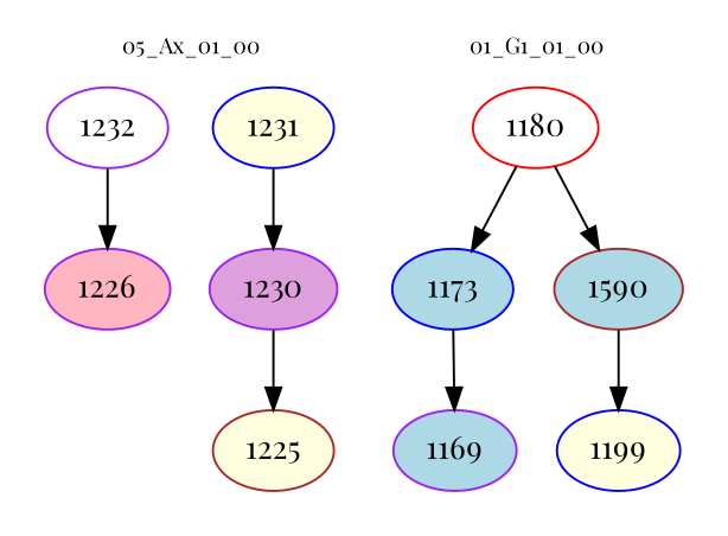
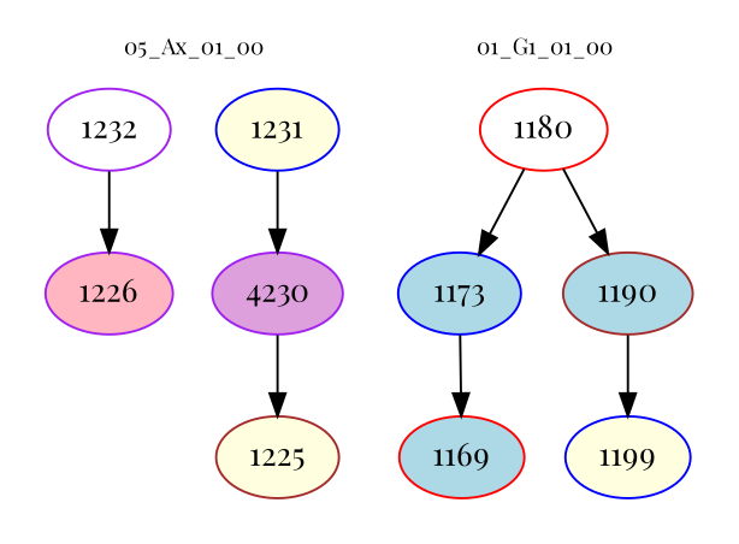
  digraph {
    fontname="Playfair Display"
    node [color=blue fillcolor=lightyellow fontname="Playfair Display" style=filled]
    edge [color=black fontname="Playfair Display"]
    n1 [label=1231]
-   n2 [color=purple fillcolor=plum label=1230]
+   n2 [color=purple fillcolor=plum label=4230]
    n3 [color=purple fillcolor=white label=1232]
    n4 [color=brown label=1225]
    n5 [color=purple fillcolor=lightpink label=1226]
    n6 [color=red fillcolor=white label=1180]
    n7 [fillcolor=lightblue label=1173]
-   n8 [color=brown fillcolor=lightblue label=1590]
-   n9 [color=purple fillcolor=lightblue label=1169]
+   n8 [color=brown fillcolor=lightblue label=1190]
+   n9 [color=red fillcolor=lightblue label=1169]
    n10 [label=1199]
    subgraph cluster_1 {
      color=white
      fontsize=10
      label="05_Ax_01_00"
      n1
      n2
      n3
      n4
      n5
    }
    subgraph cluster_2 {
      color=white
      fontsize=10
      label="01_G1_01_00"
      n6
      n7
      n8
      n9
      n10
    }
    n1 -> n2
    n2 -> n4
    n3 -> n5
    n6 -> n7
    n6 -> n8
    n7 -> n9
    n8 -> n10
  }
